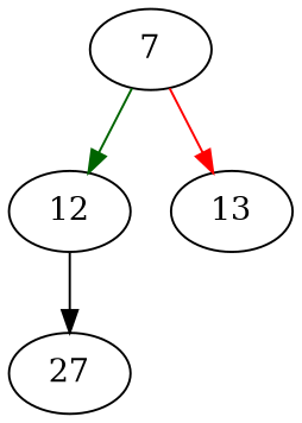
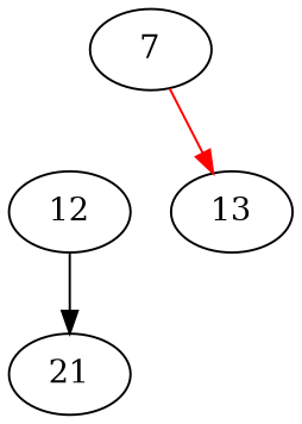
  strict digraph {
    n1 [entry=true label=7]
    12
    13
-   21 [label=27]
-   n1 -> 12 [color=darkgreen cond=true]
+   21
    n1 -> 13 [color=red cond=false]
    12 -> 21
  }
